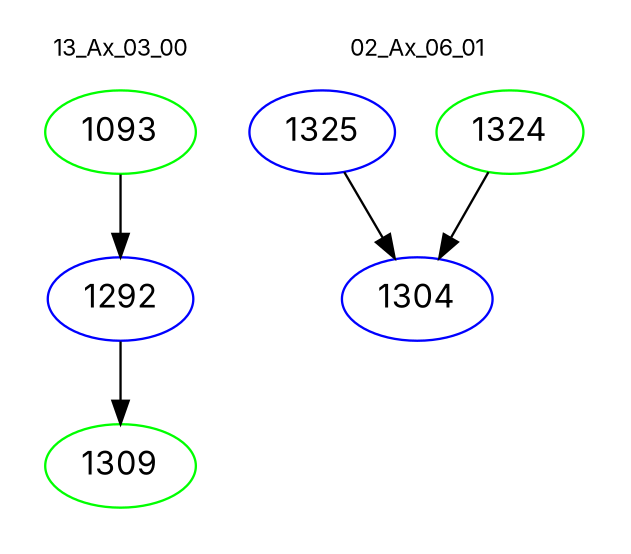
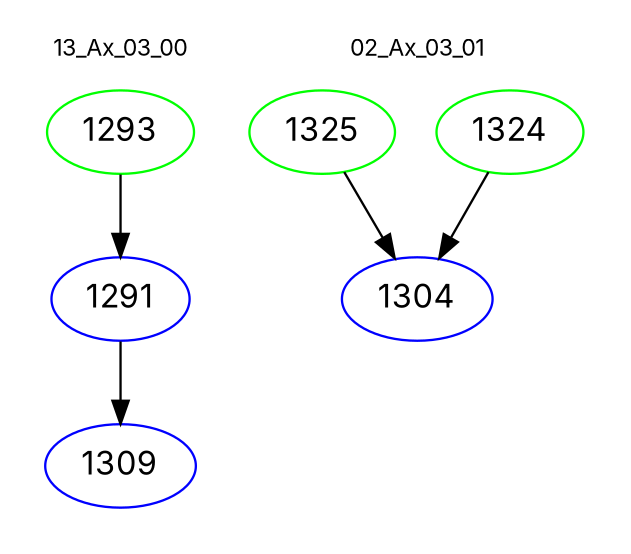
  digraph {
    fontname=Inter
    node [color=blue fontname=Inter]
    edge [color=black fontname=Inter]
-   n1 [color=green label=1093]
-   n2 [label=1292]
-   n3 [color=green label=1309]
+   n1 [color=green label=1293]
+   n2 [label=1291]
+   n3 [label=1309]
    n4 [color=green label=1324]
    n5 [label=1304]
-   n6 [label=1325]
+   n6 [color=green label=1325]
    subgraph cluster_1 {
      color=white
      fontsize=10
      label="13_Ax_03_00"
      n1
      n2
      n3
    }
    subgraph cluster_2 {
      color=white
      fontsize=10
-     label="02_Ax_06_01"
+     label="02_Ax_03_01"
      n4
      n5
      n6
    }
    n1 -> n2
    n2 -> n3
    n4 -> n5
    n6 -> n5
  }
